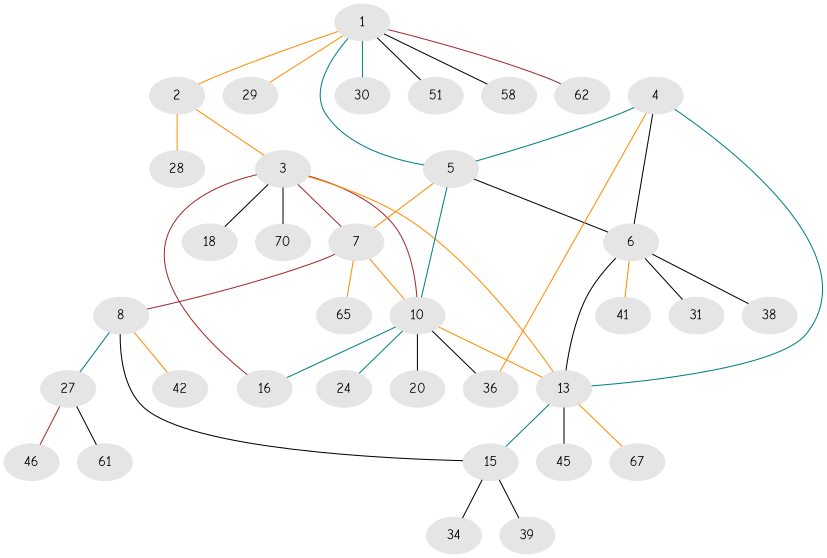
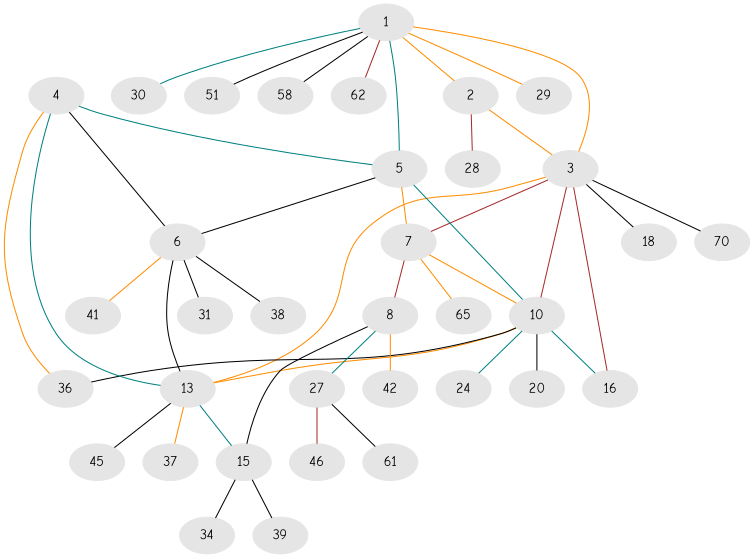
  graph {
    fontname="Comic Neue"
    node [color=gray90 fontname="Comic Neue" style=filled]
    edge [color=black fontname="Comic Neue"]
    1 [super="+20+22"]
    2
    3
    5
    29
    30
    51
    58
    62
    28 [super="+56"]
    7
    10 [super="+17+32+44+64+25+19+11"]
    13 [super="+14+35"]
    16
    18 [super="+47"]
    70
    6
    8 [super="+9+49+66"]
    65
    36 [super="+52+43"]
    n21 [label=20 super="+60"]
    24
    15
-   37 [label=67]
+   37
    45 [super="+53+50"]
    4
    31 [super="+71+54"]
    38
    41
    27
    42
    34
    39
    46 [super="+48"]
    61
    1 -- 2 [color=darkorange]
+   1 -- 3 [color=darkorange]
    1 -- 5 [color=teal]
    1 -- 29 [color=darkorange]
    1 -- 30 [color=teal]
    1 -- 51
    1 -- 58
    1 -- 62 [color=brown]
    2 -- 3 [color=darkorange]
-   2 -- 28 [color=darkorange]
+   2 -- 28 [color=brown]
    3 -- 7 [color=brown]
    3 -- 10 [color=brown]
    3 -- 13 [color=darkorange]
    3 -- 16 [color=brown]
    3 -- 18
    3 -- 70
    5 -- 7 [color=darkorange]
    5 -- 10 [color=teal]
    5 -- 6
    7 -- 10 [color=darkorange]
    7 -- 8 [color=brown weight=2]
    7 -- 65 [color=darkorange]
    10 -- 13 [color=darkorange]
    10 -- 16 [color=teal]
    10 -- 36
    10 -- n21
    10 -- 24 [color=teal]
    13 -- 15 [color=teal weight=2]
    13 -- 37 [color=darkorange]
    13 -- 45
    6 -- 13
    6 -- 31
    6 -- 38
    6 -- 41 [color=darkorange]
    8 -- 15
    8 -- 27 [color=teal]
    8 -- 42 [color=darkorange]
    15 -- 34
    15 -- 39
    4 -- 5 [color=teal]
    4 -- 13 [color=teal]
    4 -- 6
    4 -- 36 [color=darkorange]
    27 -- 46 [color=brown]
    27 -- 61
  }
